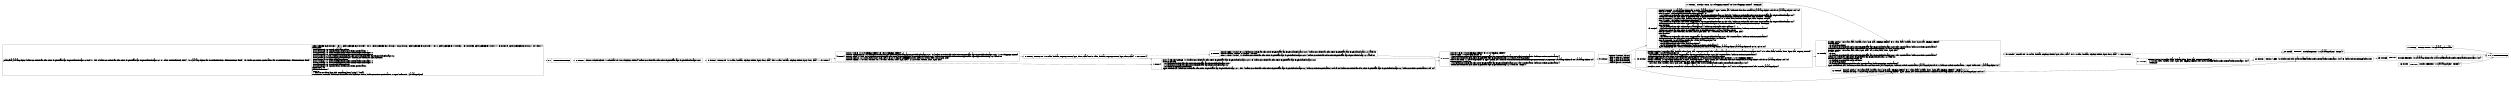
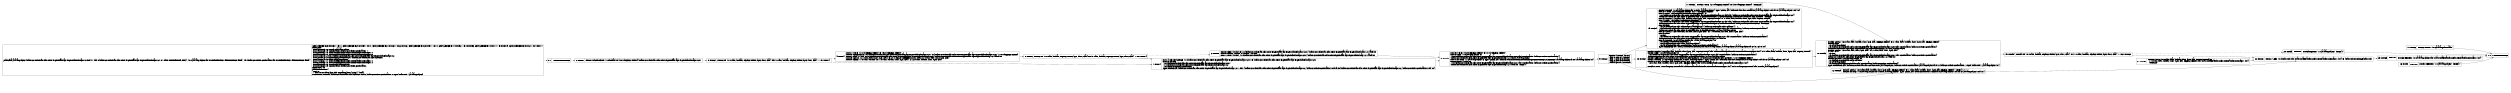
  digraph {
    rankdir=LR
    node [shape=record]
    n1 [label="{0\:\ ?|MTH_ENTER_BLOCK\l}"]
    n2 [label="{2\:\ 0x0000|0x0000: INSTANCE_OF  (r0 I:boolean) = (r9 I:??[OBJECT, ARRAY]) kotlinx.coroutines.flow.FlowKt__MergeKt$flatMapMerge$$inlined$map$1$2$1 \l}"]
    n3 [label="{3\:\ 0x0002|0x0002: IF  (r0 I:??[int, boolean, OBJECT, ARRAY, byte, short, char]) == (0 ??[int, boolean, OBJECT, ARRAY, byte, short, char])  \-\> B:7:0x0014 \l}"]
    n4 [label="{4\:\ 0x0004|0x0004: MOVE  (r0 I:??[OBJECT, ARRAY]) = (r9 I:??[OBJECT, ARRAY]) \l0x0005: CHECK_CAST (r0 I:kotlinx.coroutines.flow.FlowKt__MergeKt$flatMapMerge$$inlined$map$1$2$1) = (kotlinx.coroutines.flow.FlowKt__MergeKt$flatMapMerge$$inlined$map$1$2$1) (r0 I:??[OBJECT, ARRAY]) \l0x0007: IGET  (r1 I:int) = (r0 I:kotlinx.coroutines.flow.FlowKt__MergeKt$flatMapMerge$$inlined$map$1$2$1) kotlinx.coroutines.flow.FlowKt__MergeKt$flatMapMerge$.inlined.map.1.2.1.label int \l0x0009: CONST  (r2 I:??[int, float, short, byte, char]) = (\-2147483648(0xffffffff80000000, float:\-0.0) ??[int, float, short, byte, char]) \l0x000b: ARITH  (r1 I:??[int, boolean]) = (r1 I:??[int, boolean, short, byte, char]) & (r2 I:??[int, boolean, short, byte, char]) \l}"]
    n5 [label="{7\:\ 0x0014|0x0014: NEW_INSTANCE  (r0 I:kotlinx.coroutines.flow.FlowKt__MergeKt$flatMapMerge$$inlined$map$1$2$1) =  kotlinx.coroutines.flow.FlowKt__MergeKt$flatMapMerge$$inlined$map$1$2$1 \l0x0016: INVOKE  \l  (r0 I:kotlinx.coroutines.flow.FlowKt__MergeKt$flatMapMerge$$inlined$map$1$2$1)\l  (r7 I:kotlinx.coroutines.flow.FlowKt__MergeKt$flatMapMerge$$inlined$map$1$2)\l  (r9 I:kotlin.coroutines.Continuation)\l type: DIRECT call: kotlinx.coroutines.flow.FlowKt__MergeKt$flatMapMerge$.inlined.map.1.2.1.\<init\>(kotlinx.coroutines.flow.FlowKt__MergeKt$flatMapMerge$$inlined$map$1$2, kotlin.coroutines.Continuation):void A[MD:(kotlinx.coroutines.flow.FlowKt__MergeKt$flatMapMerge$$inlined$map$1$2, kotlin.coroutines.Continuation):void (m)]\l}"]
    n6 [label="{5\:\ 0x000c|0x000c: IF  (r1 I:??[int, boolean, OBJECT, ARRAY, byte, short, char]) == (0 ??[int, boolean, OBJECT, ARRAY, byte, short, char])  \-\> B:7:0x0014 \l}"]
    n7 [label="{8\:\ 0x0019|0x0019: MOVE  (r9 I:??[OBJECT, ARRAY]) = (r0 I:??[OBJECT, ARRAY]) \l0x001a: IGET  (r0 I:java.lang.Object) = \l  (r9 I:kotlinx.coroutines.flow.FlowKt__MergeKt$flatMapMerge$$inlined$map$1$2$1 A[D('$continuation' kotlin.coroutines.Continuation)])\l kotlinx.coroutines.flow.FlowKt__MergeKt$flatMapMerge$.inlined.map.1.2.1.result java.lang.Object \l0x001c: INVOKE  (r1 I:java.lang.Object) =  type: STATIC call: kotlin.coroutines.intrinsics.IntrinsicsKt.getCOROUTINE_SUSPENDED():java.lang.Object A[MD:():java.lang.Object (m)]\l0x0020: IGET  (r2 I:int) = \l  (r9 I:kotlinx.coroutines.flow.FlowKt__MergeKt$flatMapMerge$$inlined$map$1$2$1 A[D('$continuation' kotlin.coroutines.Continuation)])\l kotlinx.coroutines.flow.FlowKt__MergeKt$flatMapMerge$.inlined.map.1.2.1.label int  (LINE:47)\l}"]
    n8 [label="{6\:\ 0x000e|0x000e: IGET  (r9 I:int) = (r0 I:kotlinx.coroutines.flow.FlowKt__MergeKt$flatMapMerge$$inlined$map$1$2$1) kotlinx.coroutines.flow.FlowKt__MergeKt$flatMapMerge$.inlined.map.1.2.1.label int \l0x0010: ARITH  (r9 I:int) = (r9 I:int) \- (r2 I:int) \l0x0011: IPUT  (r9 I:int), (r0 I:kotlinx.coroutines.flow.FlowKt__MergeKt$flatMapMerge$$inlined$map$1$2$1) kotlinx.coroutines.flow.FlowKt__MergeKt$flatMapMerge$.inlined.map.1.2.1.label int \l}"]
    n9 [label="{9\:\ 0x0022|0x0022: SWITCH  (r2 I:??)\l case 0: goto B:14:0x003d\l case 1: goto B:13:0x0032\l case 2: goto B:12:0x002d\l default: goto B:10:0x0025 \l}"]
    n10 [label="{12\:\ 0x002d|0x002d: CONST  (r8 I:??[int, float, boolean, short, byte, char, OBJECT, ARRAY]) = (0 ??[int, float, boolean, short, byte, char, OBJECT, ARRAY])  (LINE:47)\l0x002e: INVOKE  (r0 I:java.lang.Object A[D('$result' java.lang.Object)]) type: STATIC call: kotlin.ResultKt.throwOnFailure(java.lang.Object):void A[MD:(java.lang.Object):void (m)]\l}"]
    n11 [label="{13\:\ 0x0032|0x0032: CONST  (r8 I:??[int, float, boolean, short, byte, char, OBJECT, ARRAY] A[D('$i$a$\-unsafeTransform\-FlowKt__TransformKt$map$1' int)]) = (0 ??[int, float, boolean, short, byte, char, OBJECT, ARRAY]) \l0x0033: IGET  (r2 I:java.lang.Object) = \l  (r9 I:kotlinx.coroutines.flow.FlowKt__MergeKt$flatMapMerge$$inlined$map$1$2$1 A[D('$continuation' kotlin.coroutines.Continuation)])\l kotlinx.coroutines.flow.FlowKt__MergeKt$flatMapMerge$.inlined.map.1.2.1.L$0 java.lang.Object \l0x0035: CHECK_CAST (r2 I:kotlinx.coroutines.flow.FlowCollector) = (kotlinx.coroutines.flow.FlowCollector) (r2 I:??[OBJECT, ARRAY]) \l0x0037: INVOKE  (r0 I:java.lang.Object A[D('$result' java.lang.Object)]) type: STATIC call: kotlin.ResultKt.throwOnFailure(java.lang.Object):void A[MD:(java.lang.Object):void (m)]\l0x003a: MOVE  (r4 I:??[int, float, boolean, short, byte, char, OBJECT, ARRAY]) = \l  (r8 I:??[int, float, boolean, short, byte, char, OBJECT, ARRAY] A[D('$i$a$\-unsafeTransform\-FlowKt__TransformKt$map$1' int)])\l \l0x003b: MOVE  (r8 I:??[OBJECT, ARRAY] A[D('$i$a$\-unsafeTransform\-FlowKt__TransformKt$map$1' int)]) = (r0 I:??[OBJECT, ARRAY] A[D('$result' java.lang.Object)]) \l}"]
    n12 [label="{14\:\ 0x003d|0x003d: INVOKE  (r0 I:java.lang.Object A[D('$result' java.lang.Object)]) type: STATIC call: kotlin.ResultKt.throwOnFailure(java.lang.Object):void A[MD:(java.lang.Object):void (m)]\l0x0040: MOVE  (r2 I:??[OBJECT, ARRAY]) = (r7 I:??[OBJECT, ARRAY]) \l0x0041: IGET  (r3 I:kotlinx.coroutines.flow.FlowCollector) = \l  (r2 I:kotlinx.coroutines.flow.FlowKt__MergeKt$flatMapMerge$$inlined$map$1$2 A[D('this' kotlinx.coroutines.flow.FlowKt__MergeKt$flatMapMerge$$inlined$map$1$2)])\l kotlinx.coroutines.flow.FlowKt__MergeKt$flatMapMerge$$inlined$map$1.2.$this_unsafeFlow kotlinx.coroutines.flow.FlowCollector  (LINE:53)\l0x0043: CONST  (r4 I:??[int, float, boolean, short, byte, char, OBJECT, ARRAY]) = (0 ??[int, float, boolean, short, byte, char, OBJECT, ARRAY]) \l0x0044: IGET  (r5 I:kotlin.jvm.functions.Function2) = \l  (r2 I:kotlinx.coroutines.flow.FlowKt__MergeKt$flatMapMerge$$inlined$map$1$2 A[D('this' kotlinx.coroutines.flow.FlowKt__MergeKt$flatMapMerge$$inlined$map$1$2)])\l kotlinx.coroutines.flow.FlowKt__MergeKt$flatMapMerge$$inlined$map$1.2.$transform$inlined kotlin.jvm.functions.Function2  (LINE:223)\l0x0046: IPUT  \l  (r3 I:java.lang.Object A[D('$this$map_u24lambda_u2d4' kotlinx.coroutines.flow.FlowCollector)])\l  (r9 I:kotlinx.coroutines.flow.FlowKt__MergeKt$flatMapMerge$$inlined$map$1$2$1 A[D('$continuation' kotlin.coroutines.Continuation)])\l kotlinx.coroutines.flow.FlowKt__MergeKt$flatMapMerge$.inlined.map.1.2.1.L$0 java.lang.Object \l0x0048: CONST  (r6 I:??[boolean, int, float, short, byte, char]) = (1 ??[boolean, int, float, short, byte, char]) \l0x0049: IPUT  \l  (r6 I:int)\l  (r9 I:kotlinx.coroutines.flow.FlowKt__MergeKt$flatMapMerge$$inlined$map$1$2$1 A[D('$continuation' kotlin.coroutines.Continuation)])\l kotlinx.coroutines.flow.FlowKt__MergeKt$flatMapMerge$.inlined.map.1.2.1.label int \l0x004b: INVOKE  (r8 I:java.lang.Object A[D('value' java.lang.Object)]) = \l  (r5 I:kotlin.jvm.functions.Function2)\l  (r8 I:java.lang.Object A[D('value' java.lang.Object)])\l  (r9 I:java.lang.Object A[D('$continuation' kotlin.coroutines.Continuation)])\l type: INTERFACE call: kotlin.jvm.functions.Function2.invoke(java.lang.Object, java.lang.Object):java.lang.Object A[MD:(P1, P2):R (m)]\l}"]
    n13 [label="{22\:\ 0x0061|0x0061: SGET  (r8 I:kotlin.Unit A[D('$i$a$\-unsafeTransform\-FlowKt__TransformKt$map$1' int)]) =  kotlin.Unit.INSTANCE kotlin.Unit \l}"]
    n14 [label="{18\:\ 0x0053|0x0053: CONST  (r3 I:??[int, float, boolean, short, byte, char, OBJECT, ARRAY]) = (0 ??[int, float, boolean, short, byte, char, OBJECT, ARRAY]) \l0x0054: IPUT  \l  (r3 I:java.lang.Object)\l  (r9 I:kotlinx.coroutines.flow.FlowKt__MergeKt$flatMapMerge$$inlined$map$1$2$1 A[D('$continuation' kotlin.coroutines.Continuation)])\l kotlinx.coroutines.flow.FlowKt__MergeKt$flatMapMerge$.inlined.map.1.2.1.L$0 java.lang.Object \l0x0056: CONST  (r3 I:??[int, float, short, byte, char]) = (2 ??[int, float, short, byte, char]) \l0x0057: IPUT  \l  (r3 I:int)\l  (r9 I:kotlinx.coroutines.flow.FlowKt__MergeKt$flatMapMerge$$inlined$map$1$2$1 A[D('$continuation' kotlin.coroutines.Continuation)])\l kotlinx.coroutines.flow.FlowKt__MergeKt$flatMapMerge$.inlined.map.1.2.1.label int \l0x0059: INVOKE  (r8 I:java.lang.Object) = \l  (r2 I:kotlinx.coroutines.flow.FlowCollector)\l  (r8 I:java.lang.Object)\l  (r9 I:kotlin.coroutines.Continuation A[D('$continuation' kotlin.coroutines.Continuation)])\l type: INTERFACE call: kotlinx.coroutines.flow.FlowCollector.emit(java.lang.Object, kotlin.coroutines.Continuation):java.lang.Object A[MD:(T, kotlin.coroutines.Continuation\<? super kotlin.Unit\>):java.lang.Object (m)]\l}"]
    n15 [label="{11\:\ 0x002c|0x002c: THROW  (r8 I:java.lang.Throwable) \l}"]
    n16 [label="{1\:\ ?|MTH_EXIT_BLOCK\l}"]
    n17 [label="{23\:\ 0x0063|RETURN\l|0x0063: RETURN  (r8 I:java.lang.Object A[D('$i$a$\-unsafeTransform\-FlowKt__TransformKt$map$1' int)]) \l}"]
    n18 [label="{19\:\ 0x005d|0x005d: IF  (r8 I:??[int, boolean, OBJECT, ARRAY, byte, short, char]) != (r1 I:??[int, boolean, OBJECT, ARRAY, byte, short, char])  \-\> B:21:0x0060 \l}"]
    n19 [label="{20\:\ 0x005f|RETURN\l|0x005f: RETURN  (r1 I:java.lang.Object)  (LINE:47)\l}"]
    n20 [label="{21\:\ 0x0060|0x0060: MOVE  (r8 I:??[int, float, boolean, short, byte, char, OBJECT, ARRAY]) = \l  (r4 I:??[int, float, boolean, short, byte, char, OBJECT, ARRAY] A[D('$i$a$\-unsafeTransform\-FlowKt__TransformKt$map$1' int)])\l  (LINE:223)\l}"]
    n21 [label="{16\:\ 0x0051|RETURN\l|0x0051: RETURN  (r1 I:java.lang.Object)  (LINE:47)\l}"]
    n22 [label="{17\:\ 0x0052|0x0052: MOVE  (r2 I:??[OBJECT, ARRAY]) = (r3 I:??[OBJECT, ARRAY])  (LINE:223)\l}"]
    n23 [label="{public final java.lang.Object kotlinx.coroutines.flow.FlowKt__MergeKt$flatMapMerge$$inlined$map$1.2.emit((r7 'this' I:kotlinx.coroutines.flow.FlowKt__MergeKt$flatMapMerge$$inlined$map$1$2\<T\> A[IMMUTABLE_TYPE, THIS]), (r8 I:java.lang.Object A[IMMUTABLE_TYPE, METHOD_ARGUMENT]), (r9 I:kotlin.coroutines.Continuation A[IMMUTABLE_TYPE, METHOD_ARGUMENT]))  | CROSS_EDGE: B:23:0x0063 \-\> B:1:?, CROSS_EDGE: B:20:0x005f \-\> B:1:?, CROSS_EDGE: B:21:0x0060 \-\> B:22:0x0061, CROSS_EDGE: B:16:0x0051 \-\> B:1:?, CROSS_EDGE: B:17:0x0052 \-\> B:18:0x0053, CROSS_EDGE: B:7:0x0014 \-\> B:8:0x0019, CROSS_EDGE: B:3:0x0002 \-\> B:7:0x0014\lDebug Info:\l  0x001c\-0x0025: r0 '$result' Ljava\/lang\/Object;\l  0x001a\-0x0025: r9 '$continuation' Lkotlin\/coroutines\/Continuation;\l  0x002e\-0x0032: r8 '$i$a$\-unsafeTransform\-FlowKt__TransformKt$map$1' I\l  0x0033\-0x003d: r8 '$i$a$\-unsafeTransform\-FlowKt__TransformKt$map$1' I\l  0x0041\-0x004f: r2 'this' Lkotlinx\/coroutines\/flow\/FlowKt__MergeKt$flatMapMerge$$inlined$map$1$2;\l  0x0043\-0x004f: r3 '$this$map_u24lambda_u2d4' Lkotlinx\/coroutines\/flow\/FlowCollector;\l  0x0041\-0x004f: r8 'value' Ljava\/lang\/Object;\l  0x0044\-0x0061: r4 '$i$a$\-unsafeTransform\-FlowKt__TransformKt$map$1' I\l  0x0061\-0x0063: r8 '$i$a$\-unsafeTransform\-FlowKt__TransformKt$map$1' I\l  0x002d\-0x006d: r0 '$result' Ljava\/lang\/Object;\l  0x002d\-0x006d: r9 '$continuation' Lkotlin\/coroutines\/Continuation;\lTYPE_VARS: [T]\lJadxCommentsAttr\{\l DEBUG: \l \-\> Don't trust debug lines info. Repeating lines: [223=4, 47=4]\}\lMETHOD_OVERRIDE: [kotlinx.coroutines.flow.FlowCollector.emit(T, kotlin.coroutines.Continuation\<? super kotlin.Unit\>):java.lang.Object]\l}"]
    n1 -> n2
    n2 -> n3
    n3 -> n4 [style=dashed]
    n3 -> n5
    n4 -> n6
    n5 -> n7
    n6 -> n5
    n6 -> n8 [style=dashed]
    n7 -> n9
    n8 -> n7
    n9 -> n10
    n9 -> n11
    n9 -> n12
    n10 -> n13
    n11 -> n14
    n13 -> n17
    n14 -> n18
    n15 -> n16
    n17 -> n16
    n18 -> n19 [style=dashed]
-   n18 -> n20
+   n18 -> n13
    n19 -> n16
    n20 -> n13
    n21 -> n16
    n22 -> n14
    n23 -> n1
  }
